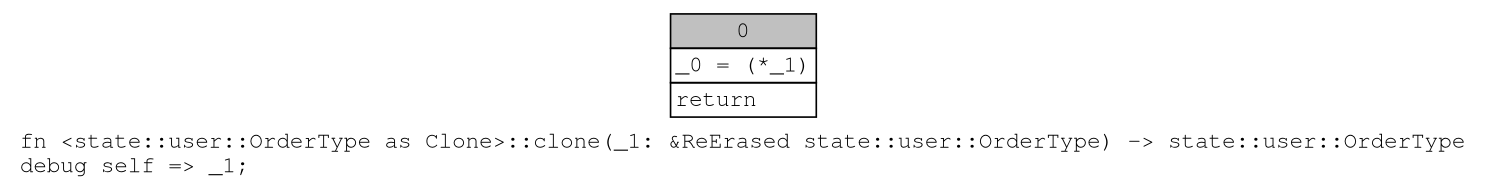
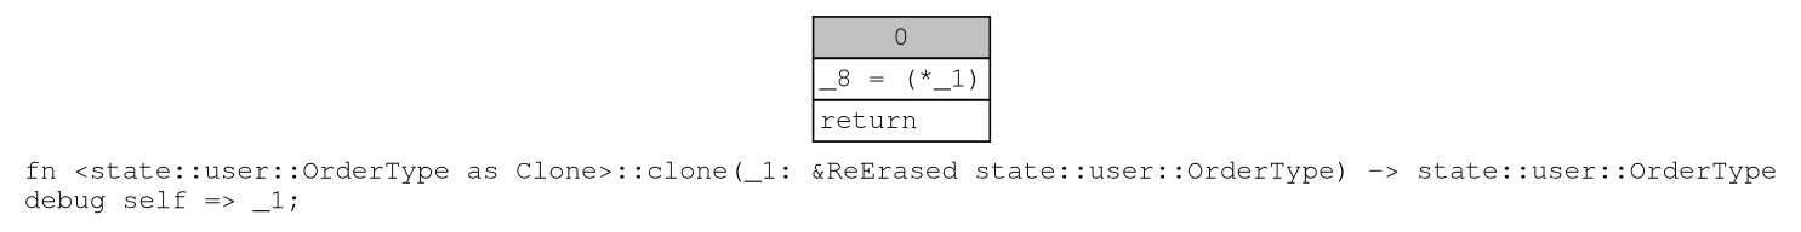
  digraph {
    fontname="Courier, monospace"
    label=<fn &lt;state::user::OrderType as Clone&gt;::clone(_1: &amp;ReErased state::user::OrderType) -&gt; state::user::OrderType<br align="left"/>debug self =&gt; _1;<br align="left"/>>
    rankdir=LR
-   n1 [fontname="Courier, monospace" label=<<table border="0" cellborder="1" cellspacing="0"><tr><td bgcolor="gray" align="center" colspan="1">0</td></tr><tr><td align="left" balign="left">_0 = (*_1)<br/></td></tr><tr><td align="left">return</td></tr></table>> shape=none]
+   n1 [fontname="Courier, monospace" label=<<table border="0" cellborder="1" cellspacing="0"><tr><td bgcolor="gray" align="center" colspan="1">0</td></tr><tr><td align="left" balign="left">_8 = (*_1)<br/></td></tr><tr><td align="left">return</td></tr></table>> shape=none]
  }
